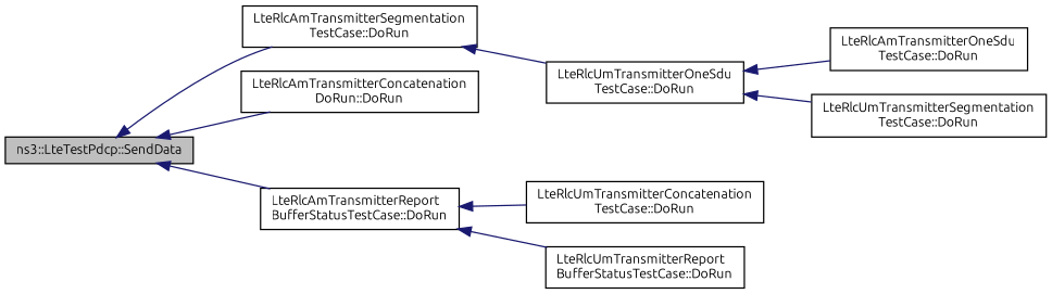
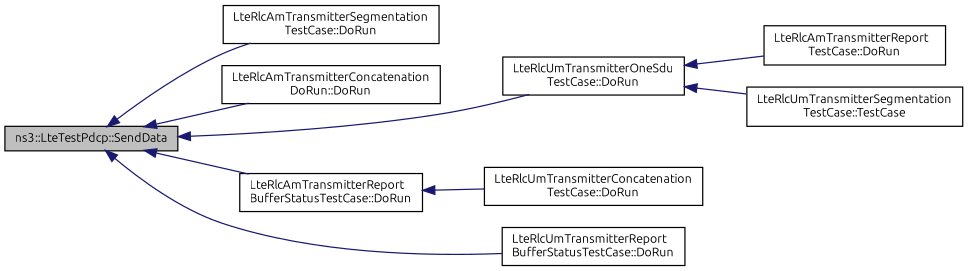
  digraph {
    fontname=Ubuntu
    rankdir=LR
    node [color=black fillcolor=white fontname=Ubuntu fontsize=10 shape=record style=filled]
    edge [color=midnightblue dir=back fontname=Ubuntu fontsize=10 labelfontname=Helvetica labelfontsize=10 style=solid]
    n1 [fillcolor=grey75 fontcolor=black height=0.2 label="ns3::LteTestPdcp::SendData" width=0.4]
    n2 [height=0.2 label="LteRlcAmTransmitterSegmentation\lTestCase::DoRun" width=0.4]
    n3 [height=0.2 label="LteRlcAmTransmitterConcatenation\lDoRun::DoRun" width=0.4]
    n4 [height=0.2 label="LteRlcAmTransmitterReport\lBufferStatusTestCase::DoRun" width=0.4]
    n5 [height=0.2 label="LteRlcUmTransmitterOneSdu\lTestCase::DoRun" width=0.4]
    n6 [height=0.2 label="LteRlcUmTransmitterReport\lBufferStatusTestCase::DoRun" width=0.4]
-   n7 [height=0.2 label="LteRlcAmTransmitterOneSdu\lTestCase::DoRun" width=0.4]
+   n7 [height=0.2 label="LteRlcAmTransmitterReport\lTestCase::DoRun" width=0.4]
    n8 [height=0.2 label="LteRlcUmTransmitterConcatenation\lTestCase::DoRun" width=0.4]
-   n9 [height=0.2 label="LteRlcUmTransmitterSegmentation\lTestCase::DoRun" width=0.4]
+   n9 [height=0.2 label="LteRlcUmTransmitterSegmentation\lTestCase::TestCase" width=0.4]
    n1 -> n2
    n1 -> n3
    n1 -> n4
-   n2 -> n5
-   n4 -> n6
+   n1 -> n5
+   n1 -> n6
    n4 -> n8
    n5 -> n7
    n5 -> n9
  }
